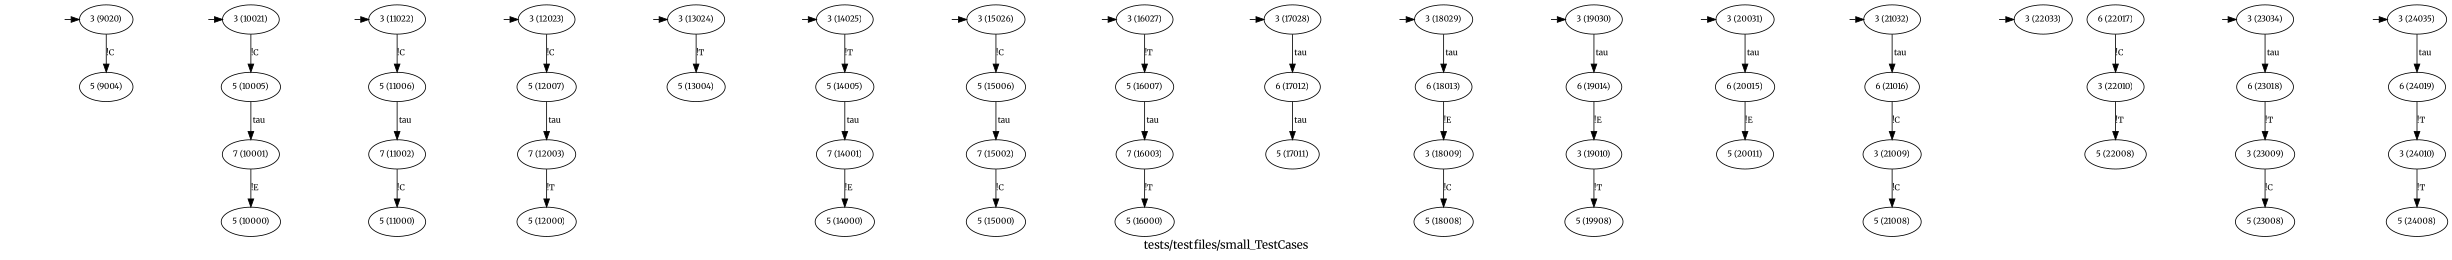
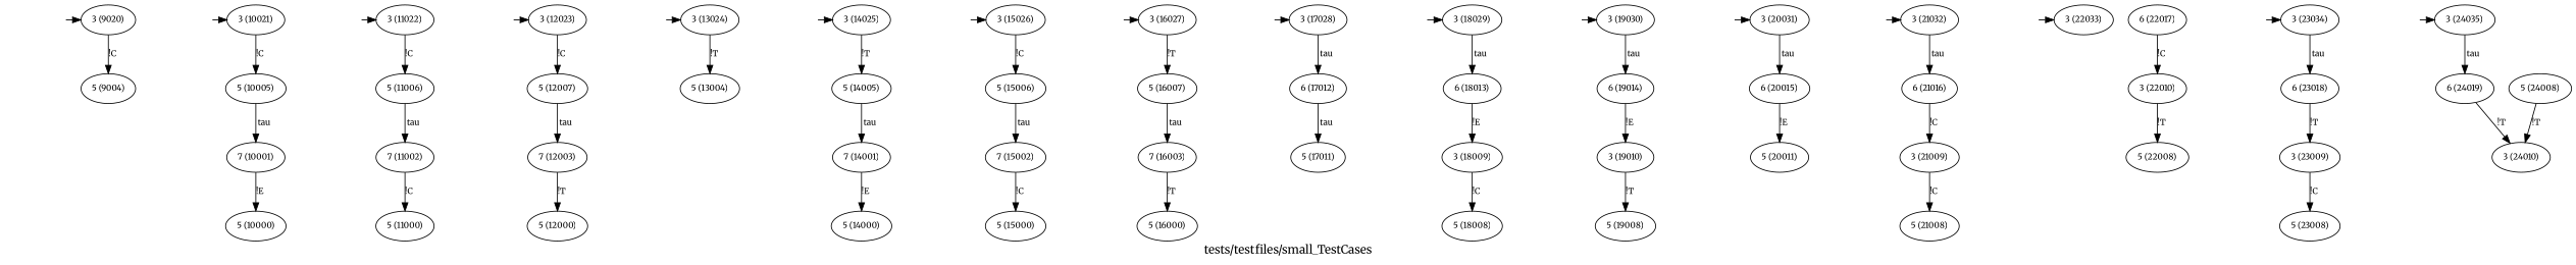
  digraph {
    fontname=Merriweather
    label="tests/testfiles/small_TestCases"
    node [fontname=Merriweather fontsize=10]
    edge [fontname=Merriweather fontsize=10]
    q_9020 [height=0.01 style=invis width=0.01]
    n2 [label="3 (9020)"]
    n3 [label="5 (9004)"]
    q_10021 [height=0.01 style=invis width=0.01]
    n5 [label="3 (10021)"]
    n6 [label="5 (10005)"]
    n7 [label="7 (10001)"]
    n8 [label="5 (10000)"]
    q_11022 [height=0.01 style=invis width=0.01]
    n10 [label="3 (11022)"]
    n11 [label="5 (11006)"]
    n12 [label="7 (11002)"]
    n13 [label="5 (11000)"]
    q_12023 [height=0.01 style=invis width=0.01]
    n15 [label="3 (12023)"]
    n16 [label="5 (12007)"]
    n17 [label="7 (12003)"]
    n18 [label="5 (12000)"]
    q_13024 [height=0.01 style=invis width=0.01]
    n20 [label="3 (13024)"]
    n21 [label="5 (13004)"]
    q_14025 [height=0.01 style=invis width=0.01]
    n23 [label="3 (14025)"]
    n24 [label="5 (14005)"]
    n25 [label="7 (14001)"]
    n26 [label="5 (14000)"]
    q_15026 [height=0.01 style=invis width=0.01]
    n28 [label="3 (15026)"]
    n29 [label="5 (15006)"]
    n30 [label="7 (15002)"]
    n31 [label="5 (15000)"]
    q_16027 [height=0.01 style=invis width=0.01]
    n33 [label="3 (16027)"]
    n34 [label="5 (16007)"]
    n35 [label="7 (16003)"]
    n36 [label="5 (16000)"]
    q_17028 [height=0.01 style=invis width=0.01]
    n38 [label="3 (17028)"]
    n39 [label="6 (17012)"]
    n40 [label="5 (17011)"]
    q_18029 [height=0.01 style=invis width=0.01]
    n42 [label="3 (18029)"]
    n43 [label="6 (18013)"]
    n44 [label="3 (18009)"]
    n45 [label="5 (18008)"]
    q_19030 [height=0.01 style=invis width=0.01]
    n47 [label="3 (19030)"]
    n48 [label="6 (19014)"]
    n49 [label="3 (19010)"]
-   n50 [label="5 (19908)"]
+   n50 [label="5 (19008)"]
    q_20031 [height=0.01 style=invis width=0.01]
    n52 [label="3 (20031)"]
    n53 [label="6 (20015)"]
    n54 [label="5 (20011)"]
    q_21032 [height=0.01 style=invis width=0.01]
    n56 [label="3 (21032)"]
    n57 [label="6 (21016)"]
    n58 [label="3 (21009)"]
    n59 [label="5 (21008)"]
    q_22033 [height=0.01 style=invis width=0.01]
    n61 [label="3 (22033)"]
    n62 [label="6 (22017)"]
    n63 [label="3 (22010)"]
    n64 [label="5 (22008)"]
    q_23034 [height=0.01 style=invis width=0.01]
    n66 [label="3 (23034)"]
    n67 [label="6 (23018)"]
    n68 [label="3 (23009)"]
    n69 [label="5 (23008)"]
    q_24035 [height=0.01 style=invis width=0.01]
    n71 [label="3 (24035)"]
    n72 [label="6 (24019)"]
    n73 [label="3 (24010)"]
    n74 [label="5 (24008)"]
    q_9020 -> n2 [minlen=0.5]
    n2 -> n3 [label="!C"]
    q_10021 -> n5 [minlen=0.5]
    n5 -> n6 [label="!C"]
    n6 -> n7 [label=" tau"]
    n7 -> n8 [label="!E"]
    q_11022 -> n10 [minlen=0.5]
    n10 -> n11 [label="!C"]
    n11 -> n12 [label=" tau"]
    n12 -> n13 [label="!C"]
    q_12023 -> n15 [minlen=0.5]
    n15 -> n16 [label="!C"]
    n16 -> n17 [label=" tau"]
    n17 -> n18 [label="!T"]
    q_13024 -> n20 [minlen=0.5]
    n20 -> n21 [label="!T"]
    q_14025 -> n23 [minlen=0.5]
    n23 -> n24 [label="!T"]
    n24 -> n25 [label=" tau"]
    n25 -> n26 [label="!E"]
    q_15026 -> n28 [minlen=0.5]
    n28 -> n29 [label="!C"]
    n29 -> n30 [label=" tau"]
    n30 -> n31 [label="!C"]
    q_16027 -> n33 [minlen=0.5]
    n33 -> n34 [label="!T"]
    n34 -> n35 [label=" tau"]
    n35 -> n36 [label="!T"]
    q_17028 -> n38 [minlen=0.5]
    n38 -> n39 [label=" tau"]
    n39 -> n40 [label=" tau"]
    q_18029 -> n42 [minlen=0.5]
    n42 -> n43 [label=" tau"]
    n43 -> n44 [label="!E"]
    n44 -> n45 [label="!C"]
    q_19030 -> n47 [minlen=0.5]
    n47 -> n48 [label=" tau"]
    n48 -> n49 [label="!E"]
    n49 -> n50 [label="!T"]
    q_20031 -> n52 [minlen=0.5]
    n52 -> n53 [label=" tau"]
    n53 -> n54 [label="!E"]
    q_21032 -> n56 [minlen=0.5]
    n56 -> n57 [label=" tau"]
    n57 -> n58 [label="!C"]
    n58 -> n59 [label="!C"]
    q_22033 -> n61 [minlen=0.5]
    n62 -> n63 [label="!C"]
    n63 -> n64 [label="!T"]
    q_23034 -> n66 [minlen=0.5]
    n66 -> n67 [label=" tau"]
    n67 -> n68 [label="!T"]
    n68 -> n69 [label="!C"]
    q_24035 -> n71 [minlen=0.5]
    n71 -> n72 [label=" tau"]
    n72 -> n73 [label="!T"]
-   n73 -> n74 [label="!T"]
+   n74 -> n73 [label="!T"]
  }
